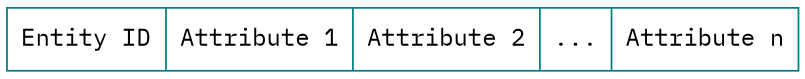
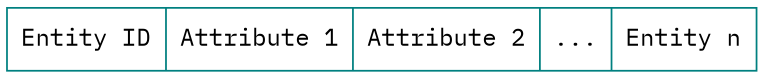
  digraph {
    fontname="IBM Plex Mono"
-   n1 [label="Entity ID|Attribute 1|Attribute 2|...|Attribute n" shape=record style=filled fillcolor=white color=teal fontname="IBM Plex Mono"]
+   n1 [label="Entity ID|Attribute 1|Attribute 2|...|Entity n" shape=record style=filled fillcolor=white color=teal fontname="IBM Plex Mono"]
  }
